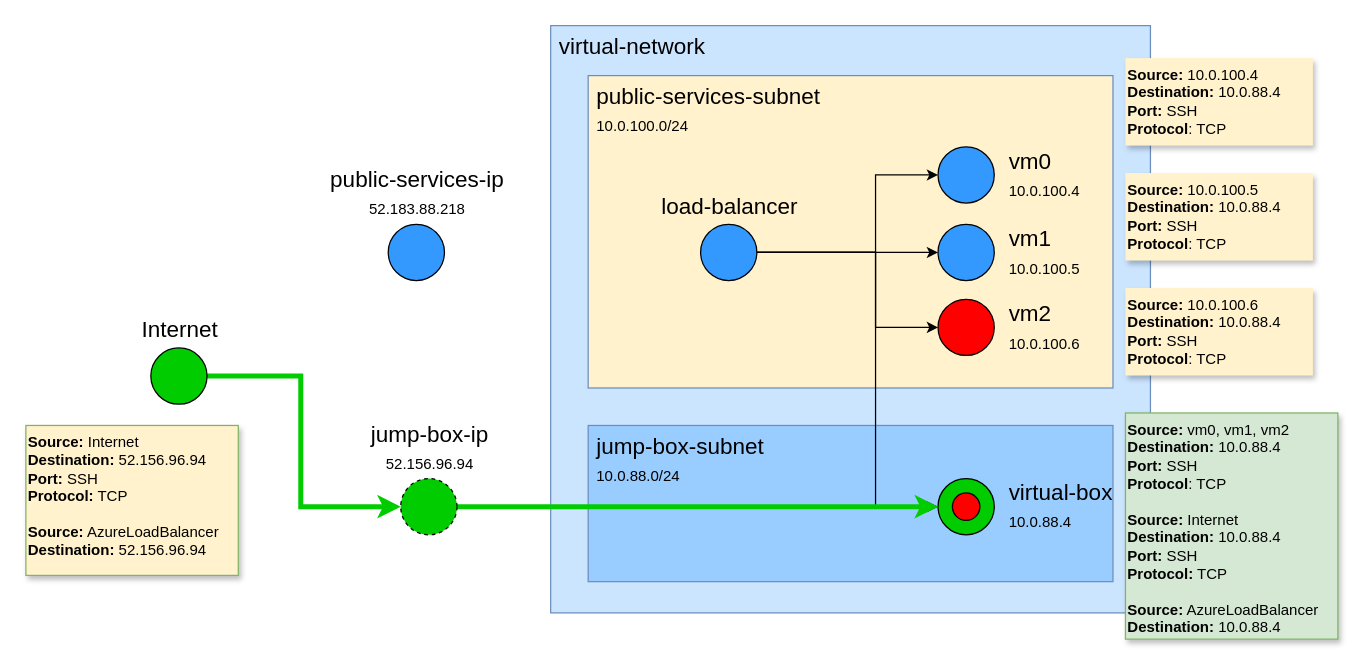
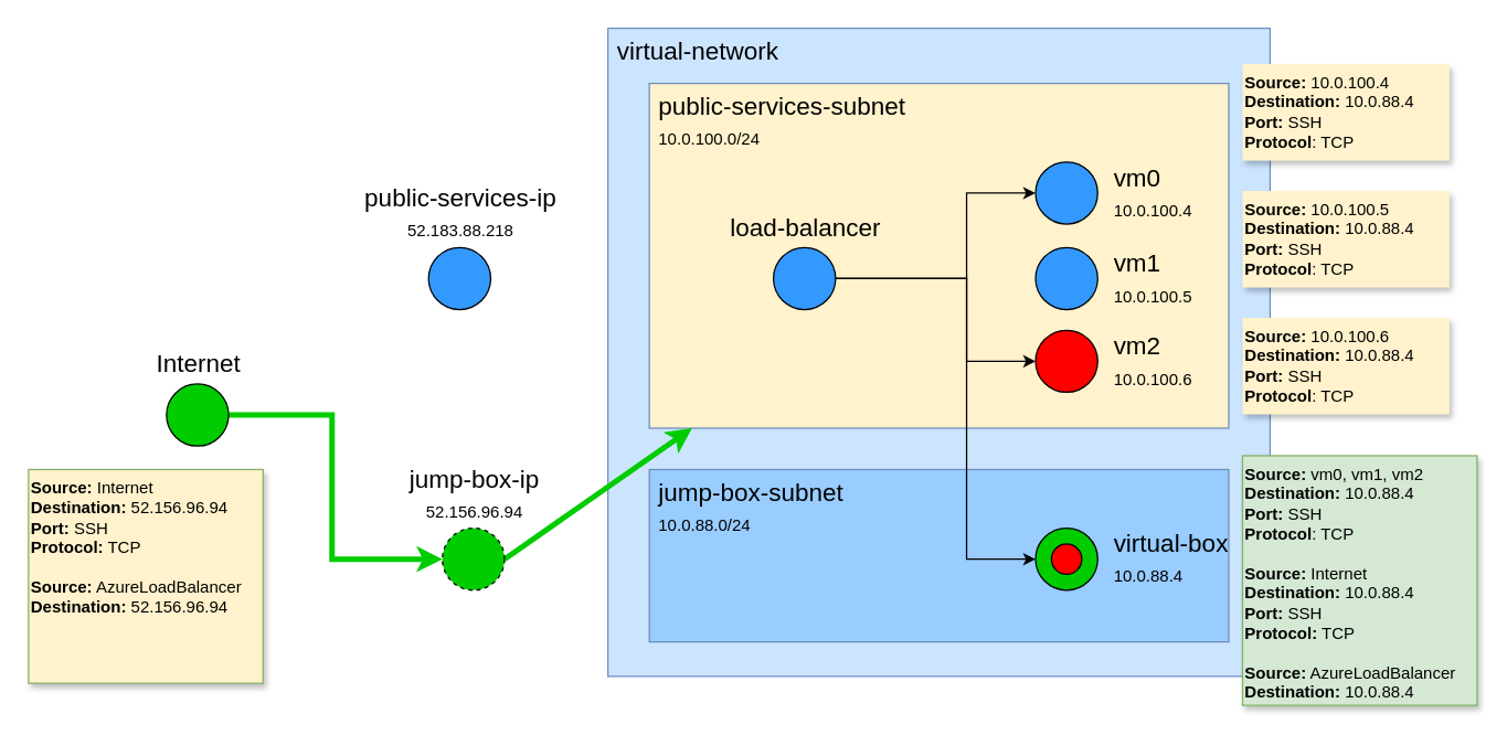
  <mxCell id="0" />
  <mxCell id="1" parent="0" />
  <mxCell id="2" value="virtual-network" style="rounded=0;whiteSpace=wrap;strokeWidth=1;fontSize=18;strokeColor=#6c8ebf;align=left;labelPosition=center;verticalLabelPosition=middle;verticalAlign=top;fillColor=#CCE5FF;spacingLeft=5;" parent="1" vertex="1"><mxGeometry x="440" y="20" width="480" height="470" as="geometry" /></mxCell>
  <mxCell id="3" value="&lt;font color=&quot;#000000&quot; style=&quot;line-height: 50%&quot;&gt;&lt;span style=&quot;font-size: 18px ; line-height: 48%&quot;&gt;jump-box-subnet&lt;br&gt;&lt;/span&gt;&lt;font style=&quot;font-size: 12px ; line-height: 50%&quot;&gt;10.0.88.0/24&lt;/font&gt;&lt;br&gt;&lt;/font&gt;" style="rounded=0;whiteSpace=wrap;html=1;strokeWidth=1;fontSize=18;align=left;verticalAlign=top;strokeColor=#6c8ebf;fillColor=#99CCFF;spacingLeft=5;" parent="1" vertex="1"><mxGeometry x="470" y="340" width="420" height="125" as="geometry" /></mxCell>
  <mxCell id="4" value="&lt;font color=&quot;#000000&quot; style=&quot;line-height: 50%&quot;&gt;&lt;span style=&quot;font-size: 18px ; line-height: 48%&quot;&gt;public-services-subnet&lt;br&gt;&lt;/span&gt;&lt;font style=&quot;font-size: 12px ; line-height: 50%&quot;&gt;10.0.100.0/24&lt;/font&gt;&lt;br&gt;&lt;/font&gt;" style="rounded=0;whiteSpace=wrap;html=1;strokeWidth=1;fontSize=18;align=left;verticalAlign=top;strokeColor=#6c8ebf;fillColor=#fff2cc;spacingLeft=5;" parent="1" vertex="1"><mxGeometry x="470" y="60" width="420" height="250" as="geometry" /></mxCell>
  <mxCell id="5" style="edgeStyle=elbowEdgeStyle;rounded=0;orthogonalLoop=1;jettySize=auto;html=1;exitX=1;exitY=0.5;exitDx=0;exitDy=0;entryX=0;entryY=0.5;entryDx=0;entryDy=0;fontSize=25;fontColor=#FF0000;" parent="1" source="6" target="7" edge="1"><mxGeometry relative="1" as="geometry"><Array as="points"><mxPoint x="700" y="180" /></Array></mxGeometry></mxCell>
  <mxCell id="6" value="&lt;font color=&quot;#000000&quot; style=&quot;font-size: 18px;&quot;&gt;load-balancer&lt;/font&gt;" style="ellipse;html=1;aspect=fixed;strokeWidth=1;fontSize=18;fontColor=#FF0000;align=center;fillColor=#3399FF;verticalAlign=bottom;labelPosition=center;verticalLabelPosition=top;" parent="1" vertex="1"><mxGeometry x="560" y="179" width="45" height="45" as="geometry" /></mxCell>
  <mxCell id="7" value="&lt;font color=&quot;#000000&quot; style=&quot;line-height: 100%&quot;&gt;vm0&lt;br&gt;&lt;font style=&quot;font-size: 12px&quot;&gt;10.0.100.4&lt;/font&gt;&lt;br&gt;&lt;/font&gt;" style="ellipse;html=1;aspect=fixed;strokeWidth=1;fontSize=18;fontColor=#FF0000;align=left;fillColor=#3399FF;verticalAlign=middle;labelPosition=right;verticalLabelPosition=middle;spacingLeft=10;" parent="1" vertex="1"><mxGeometry x="750" y="117" width="45" height="45" as="geometry" /></mxCell>
  <mxCell id="8" value="&lt;font color=&quot;#000000&quot; style=&quot;line-height: 100%&quot;&gt;vm1&lt;br&gt;&lt;font style=&quot;font-size: 12px&quot;&gt;10.0.100.5&lt;/font&gt;&lt;br&gt;&lt;/font&gt;" style="ellipse;html=1;aspect=fixed;strokeWidth=1;fontSize=18;fontColor=#FF0000;align=left;fillColor=#3399FF;verticalAlign=middle;labelPosition=right;verticalLabelPosition=middle;spacingLeft=10;" parent="1" vertex="1"><mxGeometry x="750" y="179" width="45" height="45" as="geometry" /></mxCell>
  <mxCell id="9" value="&lt;font color=&quot;#000000&quot; style=&quot;line-height: 100%&quot;&gt;vm2&lt;br&gt;&lt;font style=&quot;font-size: 12px&quot;&gt;10.0.100.6&lt;/font&gt;&lt;br&gt;&lt;/font&gt;" style="ellipse;html=1;aspect=fixed;strokeWidth=1;fontSize=18;fontColor=#FF0000;align=left;fillColor=#ff0000;verticalAlign=middle;labelPosition=right;verticalLabelPosition=middle;spacingLeft=10;" parent="1" vertex="1"><mxGeometry x="750" y="239" width="45" height="45" as="geometry" /></mxCell>
  <mxCell id="10" value="" style="group" parent="1" vertex="1" connectable="0"><mxGeometry x="750" y="382.5" width="45" height="45" as="geometry" /></mxCell>
  <mxCell id="11" value="&lt;font color=&quot;#000000&quot; style=&quot;line-height: 100%&quot;&gt;virtual-box&lt;br&gt;&lt;font style=&quot;font-size: 12px&quot;&gt;10.0.88.4&lt;/font&gt;&lt;br&gt;&lt;/font&gt;" style="ellipse;html=1;aspect=fixed;strokeWidth=1;fontSize=18;fontColor=#FF0000;align=left;verticalAlign=middle;labelPosition=right;verticalLabelPosition=middle;spacingLeft=10;fillColor=#00CC00;" parent="10" vertex="1"><mxGeometry width="45" height="45" as="geometry" /></mxCell>
  <mxCell id="12" value="" style="ellipse;whiteSpace=wrap;html=1;aspect=fixed;strokeWidth=1;fontSize=18;fontColor=#FF0000;align=center;fillColor=#FF0000;" parent="10" vertex="1"><mxGeometry x="11.5" y="11.5" width="22" height="22" as="geometry" /></mxCell>
  <mxCell id="13" value="&lt;font color=&quot;#000000&quot;&gt;public-services-ip&lt;br&gt;&lt;font style=&quot;font-size: 12px&quot;&gt;52.183.88.218&lt;/font&gt;&lt;br&gt;&lt;/font&gt;" style="ellipse;html=1;aspect=fixed;strokeWidth=1;fontSize=18;fontColor=#FF0000;align=center;fillColor=#3399FF;verticalAlign=bottom;labelPosition=center;verticalLabelPosition=top;" parent="1" vertex="1"><mxGeometry x="310" y="179" width="45" height="45" as="geometry" /></mxCell>
- <mxCell id="14" style="edgeStyle=elbowEdgeStyle;rounded=0;orthogonalLoop=1;jettySize=auto;html=1;fontSize=25;fontColor=#FF0000;entryX=0;entryY=0.5;entryDx=0;entryDy=0;exitX=1;exitY=0.5;exitDx=0;exitDy=0;" parent="1" source="6" target="8" edge="1"><mxGeometry relative="1" as="geometry"><mxPoint x="570" y="202" as="sourcePoint" /><mxPoint x="760" y="142.5" as="targetPoint" /><Array as="points"><mxPoint x="700" y="180" /></Array></mxGeometry></mxCell>
  <mxCell id="15" style="edgeStyle=elbowEdgeStyle;rounded=0;orthogonalLoop=1;jettySize=auto;html=1;exitX=1;exitY=0.5;exitDx=0;exitDy=0;fontSize=25;fontColor=#FF0000;" parent="1" source="6" target="9" edge="1"><mxGeometry relative="1" as="geometry"><mxPoint x="595" y="159.5" as="sourcePoint" /><mxPoint x="770" y="152.5" as="targetPoint" /><Array as="points"><mxPoint x="700" y="210" /></Array></mxGeometry></mxCell>
  <mxCell id="16" style="edgeStyle=elbowEdgeStyle;rounded=0;orthogonalLoop=1;jettySize=auto;html=1;exitX=1;exitY=0.5;exitDx=0;exitDy=0;fontSize=25;fontColor=#FF0000;" parent="1" source="6" target="11" edge="1"><mxGeometry relative="1" as="geometry"><mxPoint x="585" y="149.5" as="sourcePoint" /><mxPoint x="760" y="271.5" as="targetPoint" /><Array as="points"><mxPoint x="700" y="270" /><mxPoint x="710" y="330" /><mxPoint x="660" y="260" /><mxPoint x="680" y="320" /></Array></mxGeometry></mxCell>
  <mxCell id="17" value="&lt;b&gt;Source:&lt;/b&gt;&amp;nbsp;10.0.100.4&lt;br&gt;&lt;span style=&quot;color: rgba(0 , 0 , 0 , 0) ; font-family: monospace ; font-size: 0px&quot;&gt;%3CmxGraphModel%3E%3Croot%3E%3CmxCell%20id%3D%220%22%2F%3E%3CmxCell%20id%3D%221%22%20parent%3D%220%22%2F%3E%3CmxCell%20id%3D%222%22%20style%3D%22edgeStyle%3DelbowEdgeStyle%3Brounded%3D0%3BorthogonalLoop%3D1%3BjettySize%3Dauto%3Bhtml%3D1%3BfontSize%3D25%3BfontColor%3D%23FF0000%3BentryX%3D0%3BentryY%3D0%3BentryDx%3D0%3BentryDy%3D0%3B%22%20edge%3D%221%22%20parent%3D%221%22%3E%3CmxGeometry%20relative%3D%221%22%20as%3D%22geometry%22%3E%3CmxPoint%20x%3D%22225%22%20y%3D%22502.5%22%20as%3D%22sourcePoint%22%2F%3E%3CmxPoint%20x%3D%22446.59%22%20y%3D%22616.59%22%20as%3D%22targetPoint%22%2F%3E%3CArray%20as%3D%22points%22%3E%3CmxPoint%20x%3D%22335%22%20y%3D%22530.5%22%2F%3E%3C%2FArray%3E%3C%2FmxGeometry%3E%3C%2FmxCell%3E%3C%2Froot%3E%3C%2FmxGraphModel%3E&lt;/span&gt;&lt;b&gt;Destination:&lt;/b&gt;&amp;nbsp;10.0.88.4&lt;br style=&quot;font-size: 12px&quot;&gt;&lt;b&gt;Port:&lt;/b&gt; SSH&lt;br style=&quot;font-size: 12px&quot;&gt;&lt;b&gt;Protocol&lt;/b&gt;: TCP" style="rounded=0;whiteSpace=wrap;strokeWidth=1;fillColor=#fff2cc;fontSize=12;align=left;shadow=1;strokeColor=none;html=1;" parent="1" vertex="1"><mxGeometry x="900" y="46" width="150" height="70" as="geometry" /></mxCell>
  <mxCell id="18" value="&lt;b&gt;Source:&lt;/b&gt; vm0, vm1, vm2&lt;br style=&quot;font-size: 12px&quot;&gt;&lt;b&gt;Destination:&lt;/b&gt;&amp;nbsp;10.0.88.4&lt;br style=&quot;font-size: 12px&quot;&gt;&lt;b&gt;Port:&lt;/b&gt; SSH&lt;br style=&quot;font-size: 12px&quot;&gt;&lt;b&gt;Protocol&lt;/b&gt;: TCP&lt;br&gt;&lt;br&gt;&lt;b&gt;Source:&lt;/b&gt; Internet&lt;br&gt;&lt;b&gt;Destination:&lt;/b&gt; 10.0.88.4&lt;br&gt;&lt;b&gt;Port:&lt;/b&gt; SSH&lt;br&gt;&lt;b&gt;Protocol:&lt;/b&gt; TCP&lt;br&gt;&lt;br&gt;&lt;b&gt;Source:&lt;/b&gt; AzureLoadBalancer&lt;br&gt;&lt;b&gt;Destination:&lt;/b&gt;&amp;nbsp;10.0.88.4" style="rounded=0;whiteSpace=wrap;strokeWidth=1;fillColor=#d5e8d4;fontSize=12;align=left;shadow=1;strokeColor=#82b366;html=1;verticalAlign=top;" parent="1" vertex="1"><mxGeometry x="900" y="330" width="170" height="181" as="geometry" /></mxCell>
- <mxCell id="19" style="edgeStyle=none;rounded=0;orthogonalLoop=1;jettySize=auto;html=1;exitX=1;exitY=0.5;exitDx=0;exitDy=0;fontSize=25;fontColor=#FF0000;strokeWidth=4;strokeColor=#00CC00;" parent="1" source="24" target="11" edge="1"><mxGeometry relative="1" as="geometry"><mxPoint x="720" y="405" as="targetPoint" /></mxGeometry></mxCell>
+ <mxCell id="19" style="edgeStyle=none;rounded=0;orthogonalLoop=1;jettySize=auto;html=1;exitX=1;exitY=0.5;exitDx=0;exitDy=0;fontSize=25;fontColor=#FF0000;strokeWidth=4;strokeColor=#00CC00;" parent="1" source="24" target="4" edge="1"><mxGeometry relative="1" as="geometry"><mxPoint x="720" y="405" as="targetPoint" /></mxGeometry></mxCell>
  <mxCell id="20" style="edgeStyle=elbowEdgeStyle;rounded=0;orthogonalLoop=1;jettySize=auto;html=1;fontSize=25;fontColor=#FF0000;entryX=0;entryY=0.5;entryDx=0;entryDy=0;exitX=1;exitY=0.5;exitDx=0;exitDy=0;strokeWidth=4;strokeColor=#00CC00;" parent="1" source="25" target="24" edge="1"><mxGeometry relative="1" as="geometry"><mxPoint x="140" y="253" as="sourcePoint" /><mxPoint x="295" y="312" as="targetPoint" /><Array as="points"><mxPoint x="240" y="350" /><mxPoint x="215" y="280.5" /></Array></mxGeometry></mxCell>
- <mxCell id="21" value="&lt;b&gt;Source:&lt;/b&gt; Internet&lt;br&gt;&lt;b&gt;Destination:&lt;/b&gt;&amp;nbsp;52.156.96.94&lt;br&gt;&lt;b&gt;Port:&lt;/b&gt; SSH&lt;br&gt;&lt;b&gt;Protocol:&lt;/b&gt; TCP&lt;br&gt;&lt;br&gt;&lt;b&gt;Source:&lt;/b&gt; AzureLoadBalancer&lt;br&gt;&lt;b&gt;Destination:&lt;/b&gt;&amp;nbsp;52.156.96.94" style="rounded=0;whiteSpace=wrap;strokeWidth=1;fontSize=12;align=left;shadow=1;strokeColor=#82b366;html=1;verticalAlign=top;fillColor=#FFF2CC;" parent="1" vertex="1"><mxGeometry x="20" y="340" width="170" height="120" as="geometry" /></mxCell>
+ <mxCell id="21" value="&lt;b&gt;Source:&lt;/b&gt; Internet&lt;br&gt;&lt;b&gt;Destination:&lt;/b&gt;&amp;nbsp;52.156.96.94&lt;br&gt;&lt;b&gt;Port:&lt;/b&gt; SSH&lt;br&gt;&lt;b&gt;Protocol:&lt;/b&gt; TCP&lt;br&gt;&lt;br&gt;&lt;b&gt;Source:&lt;/b&gt; AzureLoadBalancer&lt;br&gt;&lt;b&gt;Destination:&lt;/b&gt;&amp;nbsp;52.156.96.94" style="rounded=0;whiteSpace=wrap;strokeWidth=1;fontSize=12;align=left;shadow=1;strokeColor=#82b366;html=1;verticalAlign=top;fillColor=#FFF2CC;" parent="1" vertex="1"><mxGeometry x="20" y="340" width="170" height="155" as="geometry" /></mxCell>
  <mxCell id="22" value="&lt;b&gt;Source:&lt;/b&gt;&amp;nbsp;10.0.100.5&lt;span style=&quot;color: rgba(0 , 0 , 0 , 0) ; font-family: monospace ; font-size: 0px&quot;&gt;%3CmxGraphModel%3E%3Croot%3E%3CmxCell%20id%3D%220%22%2F%3E%3CmxCell%20id%3D%221%22%20parent%3D%220%22%2F%3E%3CmxCell%20id%3D%222%22%20value%3D%22%26lt%3Bb%26gt%3BSource%3A%26lt%3B%2Fb%26gt%3B%26amp%3Bnbsp%3B10.0.100.4%26lt%3Bbr%26gt%3B%26lt%3Bspan%20style%3D%26quot%3Bcolor%3A%20rgba(0%20%2C%200%20%2C%200%20%2C%200)%20%3B%20font-family%3A%20monospace%20%3B%20font-size%3A%200px%26quot%3B%26gt%3B%253CmxGraphModel%253E%253Croot%253E%253CmxCell%2520id%253D%25220%2522%252F%253E%253CmxCell%2520id%253D%25221%2522%2520parent%253D%25220%2522%252F%253E%253CmxCell%2520id%253D%25222%2522%2520style%253D%2522edgeStyle%253DelbowEdgeStyle%253Brounded%253D0%253BorthogonalLoop%253D1%253BjettySize%253Dauto%253Bhtml%253D1%253BfontSize%253D25%253BfontColor%253D%2523FF0000%253BentryX%253D0%253BentryY%253D0%253BentryDx%253D0%253BentryDy%253D0%253B%2522%2520edge%253D%25221%2522%2520parent%253D%25221%2522%253E%253CmxGeometry%2520relative%253D%25221%2522%2520as%253D%2522geometry%2522%253E%253CmxPoint%2520x%253D%2522225%2522%2520y%253D%2522502.5%2522%2520as%253D%2522sourcePoint%2522%252F%253E%253CmxPoint%2520x%253D%2522446.59%2522%2520y%253D%2522616.59%2522%2520as%253D%2522targetPoint%2522%252F%253E%253CArray%2520as%253D%2522points%2522%253E%253CmxPoint%2520x%253D%2522335%2522%2520y%253D%2522530.5%2522%252F%253E%253C%252FArray%253E%253C%252FmxGeometry%253E%253C%252FmxCell%253E%253C%252Froot%253E%253C%252FmxGraphModel%253E%26lt%3B%2Fspan%26gt%3B%26lt%3Bb%26gt%3BDestination%3A%26lt%3B%2Fb%26gt%3B%26amp%3Bnbsp%3B10.0.88.4%26lt%3Bbr%20style%3D%26quot%3Bfont-size%3A%2012px%26quot%3B%26gt%3B%26lt%3Bb%26gt%3BPort%3A%26lt%3B%2Fb%26gt%3B%20SSH%26lt%3Bbr%20style%3D%26quot%3Bfont-size%3A%2012px%26quot%3B%26gt%3B%26lt%3Bb%26gt%3BProtocol%26lt%3B%2Fb%26gt%3B%3A%20TCP%22%20style%3D%22rounded%3D0%3BwhiteSpace%3Dwrap%3BstrokeWidth%3D1%3BfillColor%3D%23fff2cc%3BfontSize%3D12%3Balign%3Dleft%3Bshadow%3D1%3BstrokeColor%3Dnone%3Bhtml%3D1%3B%22%20vertex%3D%221%22%20parent%3D%221%22%3E%3CmxGeometry%20x%3D%221020%22%20y%3D%22340%22%20width%3D%22150%22%20height%3D%2270%22%20as%3D%22geometry%22%2F%3E%3C%2FmxCell%3E%3C%2Froot%3E%3C%2FmxGraphModel%3E&lt;/span&gt;&lt;br&gt;&lt;span style=&quot;color: rgba(0 , 0 , 0 , 0) ; font-family: monospace ; font-size: 0px&quot;&gt;%3CmxGraphModel%3E%3Croot%3E%3CmxCell%20id%3D%220%22%2F%3E%3CmxCell%20id%3D%221%22%20parent%3D%220%22%2F%3E%3CmxCell%20id%3D%222%22%20style%3D%22edgeStyle%3DelbowEdgeStyle%3Brounded%3D0%3BorthogonalLoop%3D1%3BjettySize%3Dauto%3Bhtml%3D1%3BfontSize%3D25%3BfontColor%3D%23FF0000%3BentryX%3D0%3BentryY%3D0%3BentryDx%3D0%3BentryDy%3D0%3B%22%20edge%3D%221%22%20parent%3D%221%22%3E%3CmxGeometry%20relative%3D%221%22%20as%3D%22geometry%22%3E%3CmxPoint%20x%3D%22225%22%20y%3D%22502.5%22%20as%3D%22sourcePoint%22%2F%3E%3CmxPoint%20x%3D%22446.59%22%20y%3D%22616.59%22%20as%3D%22targetPoint%22%2F%3E%3CArray%20as%3D%22points%22%3E%3CmxPoint%20x%3D%22335%22%20y%3D%22530.5%22%2F%3E%3C%2FArray%3E%3C%2FmxGeometry%3E%3C%2FmxCell%3E%3C%2Froot%3E%3C%2FmxGraphModel%3E&lt;/span&gt;&lt;b&gt;Destination:&lt;/b&gt;&amp;nbsp;10.0.88.4&lt;br style=&quot;font-size: 12px&quot;&gt;&lt;b&gt;Port:&lt;/b&gt; SSH&lt;br style=&quot;font-size: 12px&quot;&gt;&lt;b&gt;Protocol&lt;/b&gt;: TCP" style="rounded=0;whiteSpace=wrap;strokeWidth=1;fillColor=#fff2cc;fontSize=12;align=left;shadow=1;strokeColor=none;html=1;" parent="1" vertex="1"><mxGeometry x="900" y="138" width="150" height="70" as="geometry" /></mxCell>
  <mxCell id="23" value="&lt;b&gt;Source:&lt;/b&gt;&amp;nbsp;10.0.100.6&lt;br&gt;&lt;span style=&quot;color: rgba(0 , 0 , 0 , 0) ; font-family: monospace ; font-size: 0px&quot;&gt;%3CmxGraphModel%3E%3Croot%3E%3CmxCell%20id%3D%220%22%2F%3E%3CmxCell%20id%3D%221%22%20parent%3D%220%22%2F%3E%3CmxCell%20id%3D%222%22%20style%3D%22edgeStyle%3DelbowEdgeStyle%3Brounded%3D0%3BorthogonalLoop%3D1%3BjettySize%3Dauto%3Bhtml%3D1%3BfontSize%3D25%3BfontColor%3D%23FF0000%3BentryX%3D0%3BentryY%3D0%3BentryDx%3D0%3BentryDy%3D0%3B%22%20edge%3D%221%22%20parent%3D%221%22%3E%3CmxGeometry%20relative%3D%221%22%20as%3D%22geometry%22%3E%3CmxPoint%20x%3D%22225%22%20y%3D%22502.5%22%20as%3D%22sourcePoint%22%2F%3E%3CmxPoint%20x%3D%22446.59%22%20y%3D%22616.59%22%20as%3D%22targetPoint%22%2F%3E%3CArray%20as%3D%22points%22%3E%3CmxPoint%20x%3D%22335%22%20y%3D%22530.5%22%2F%3E%3C%2FArray%3E%3C%2FmxGeometry%3E%3C%2FmxCell%3E%3C%2Froot%3E%3C%2FmxGraphModel%3E&lt;/span&gt;&lt;b&gt;Destination:&lt;/b&gt;&amp;nbsp;10.0.88.4&lt;br style=&quot;font-size: 12px&quot;&gt;&lt;b&gt;Port:&lt;/b&gt; SSH&lt;br style=&quot;font-size: 12px&quot;&gt;&lt;b&gt;Protocol&lt;/b&gt;: TCP" style="rounded=0;whiteSpace=wrap;strokeWidth=1;fillColor=#fff2cc;fontSize=12;align=left;shadow=1;strokeColor=none;html=1;" parent="1" vertex="1"><mxGeometry x="900" y="230" width="150" height="70" as="geometry" /></mxCell>
  <mxCell id="24" value="&lt;font color=&quot;#000000&quot;&gt;jump-box-ip&lt;br&gt;&lt;font style=&quot;font-size: 12px&quot;&gt;52.156.96.94&lt;/font&gt;&lt;br&gt;&lt;/font&gt;" style="ellipse;html=1;aspect=fixed;strokeWidth=1;fontSize=18;fontColor=#FF0000;align=center;verticalAlign=bottom;labelPosition=center;verticalLabelPosition=top;fillColor=#00CC00;dashed=1;" parent="1" vertex="1"><mxGeometry x="320" y="382.5" width="45" height="45" as="geometry" /></mxCell>
  <mxCell id="25" value="&lt;font color=&quot;#000000&quot;&gt;Internet&lt;br&gt;&lt;/font&gt;" style="ellipse;html=1;aspect=fixed;strokeWidth=1;fontSize=18;fontColor=#FF0000;align=center;verticalAlign=bottom;labelPosition=center;verticalLabelPosition=top;fillColor=#00CC00;" parent="1" vertex="1"><mxGeometry x="120" y="278" width="45" height="45" as="geometry" /></mxCell>
